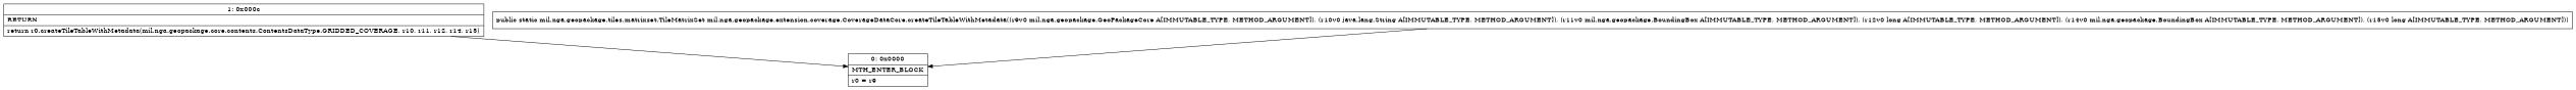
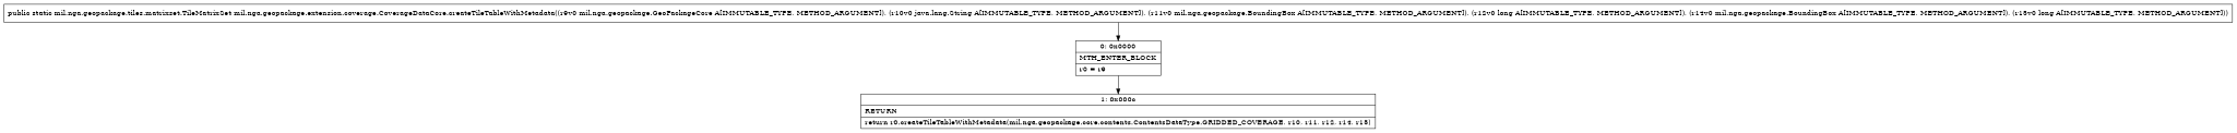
  digraph {
    node [shape=record]
    n1 [label="{0\:\ 0x0000|MTH_ENTER_BLOCK\l|r0 = r9\l}"]
    n2 [label="{1\:\ 0x000c|RETURN\l|return r0.createTileTableWithMetadata(mil.nga.geopackage.core.contents.ContentsDataType.GRIDDED_COVERAGE, r10, r11, r12, r14, r15)\l}"]
    n3 [label="{public static mil.nga.geopackage.tiles.matrixset.TileMatrixSet mil.nga.geopackage.extension.coverage.CoverageDataCore.createTileTableWithMetadata((r9v0 mil.nga.geopackage.GeoPackageCore A[IMMUTABLE_TYPE, METHOD_ARGUMENT]), (r10v0 java.lang.String A[IMMUTABLE_TYPE, METHOD_ARGUMENT]), (r11v0 mil.nga.geopackage.BoundingBox A[IMMUTABLE_TYPE, METHOD_ARGUMENT]), (r12v0 long A[IMMUTABLE_TYPE, METHOD_ARGUMENT]), (r14v0 mil.nga.geopackage.BoundingBox A[IMMUTABLE_TYPE, METHOD_ARGUMENT]), (r15v0 long A[IMMUTABLE_TYPE, METHOD_ARGUMENT])) }"]
-   n2 -> n1
+   n1 -> n2
    n3 -> n1
  }
